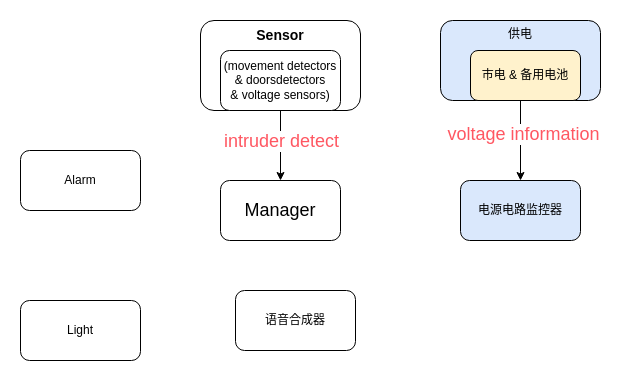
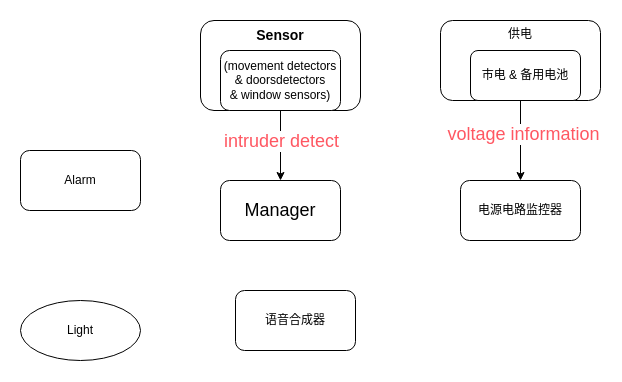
  <mxCell id="0" />
  <mxCell id="1" parent="0" />
  <mxCell id="2" value="&lt;b&gt;&lt;font style=&quot;font-size: 14px;&quot;&gt;Sensor&lt;/font&gt;&lt;/b&gt;" style="rounded=1;whiteSpace=wrap;html=1;horizontal=1;verticalAlign=top;movable=0;resizable=0;rotatable=0;deletable=0;editable=0;connectable=0;" vertex="1" parent="1"><mxGeometry x="200" y="20" width="160" height="90" as="geometry" /></mxCell>
  <mxCell id="3" value="&lt;font style=&quot;font-size: 18px;&quot;&gt;Manager&lt;/font&gt;" style="rounded=1;whiteSpace=wrap;html=1;" vertex="1" parent="1"><mxGeometry x="220" y="180" width="120" height="60" as="geometry" /></mxCell>
- <mxCell id="4" value="供电" style="rounded=1;whiteSpace=wrap;html=1;verticalAlign=top;movable=0;resizable=0;rotatable=0;deletable=0;editable=0;connectable=0;fillColor=#dae8fc;" vertex="1" parent="1"><mxGeometry x="440" y="20" width="160" height="80" as="geometry" /></mxCell>
- <mxCell id="5" value="市电 &amp;amp; 备用电池" style="rounded=1;whiteSpace=wrap;html=1;movable=0;resizable=0;rotatable=0;deletable=0;editable=0;connectable=0;fillColor=#fff2cc;" vertex="1" parent="1"><mxGeometry x="470" y="50" width="110" height="50" as="geometry" /></mxCell>
- <mxCell id="6" value="电源电路监控器" style="rounded=1;whiteSpace=wrap;html=1;fillColor=#dae8fc;" vertex="1" parent="1"><mxGeometry x="460" y="180" width="120" height="60" as="geometry" /></mxCell>
+ <mxCell id="4" value="供电" style="rounded=1;whiteSpace=wrap;html=1;verticalAlign=top;movable=0;resizable=0;rotatable=0;deletable=0;editable=0;connectable=0;" vertex="1" parent="1"><mxGeometry x="440" y="20" width="160" height="80" as="geometry" /></mxCell>
+ <mxCell id="5" value="市电 &amp;amp; 备用电池" style="rounded=1;whiteSpace=wrap;html=1;movable=0;resizable=0;rotatable=0;deletable=0;editable=0;connectable=0;" vertex="1" parent="1"><mxGeometry x="470" y="50" width="110" height="50" as="geometry" /></mxCell>
+ <mxCell id="6" value="电源电路监控器" style="rounded=1;whiteSpace=wrap;html=1;" vertex="1" parent="1"><mxGeometry x="460" y="180" width="120" height="60" as="geometry" /></mxCell>
  <mxCell id="7" value="Alarm" style="rounded=1;whiteSpace=wrap;html=1;" vertex="1" parent="1"><mxGeometry x="20" y="150" width="120" height="60" as="geometry" /></mxCell>
- <mxCell id="8" value="Light" style="rounded=1;whiteSpace=wrap;html=1;" vertex="1" parent="1"><mxGeometry x="20" y="300" width="120" height="60" as="geometry" /></mxCell>
+ <mxCell id="8" value="Light" style="ellipse;whiteSpace=wrap;html=1;" vertex="1" parent="1"><mxGeometry x="20" y="300" width="120" height="60" as="geometry" /></mxCell>
  <mxCell id="9" value="语音合成器" style="rounded=1;whiteSpace=wrap;html=1;" vertex="1" parent="1"><mxGeometry x="235" y="290" width="120" height="60" as="geometry" /></mxCell>
- <mxCell id="10" value="&lt;div&gt;(movement detectors &amp;amp; doorsdetectors&lt;/div&gt;&lt;div&gt;&amp;amp; voltage sensors)&lt;/div&gt;" style="rounded=1;whiteSpace=wrap;html=1;movable=0;resizable=0;rotatable=0;deletable=0;editable=0;connectable=0;" vertex="1" parent="1"><mxGeometry x="220" y="50" width="120" height="60" as="geometry" /></mxCell>
+ <mxCell id="10" value="&lt;div&gt;(movement detectors &amp;amp; doorsdetectors&lt;/div&gt;&lt;div&gt;&amp;amp; window sensors)&lt;/div&gt;" style="rounded=1;whiteSpace=wrap;html=1;movable=0;resizable=0;rotatable=0;deletable=0;editable=0;connectable=0;" vertex="1" parent="1"><mxGeometry x="220" y="50" width="120" height="60" as="geometry" /></mxCell>
  <mxCell id="11" value="" style="endArrow=classic;html=1;rounded=0;fontSize=18;entryX=0.5;entryY=0;entryDx=0;entryDy=0;" edge="1" parent="1" target="3"><mxGeometry width="50" height="50" relative="1" as="geometry"><mxPoint x="280" y="110" as="sourcePoint" /><mxPoint x="360" y="190" as="targetPoint" /></mxGeometry></mxCell>
  <mxCell id="12" value="&lt;span style=&quot;color: rgb(255, 87, 98);&quot;&gt;intruder&amp;nbsp;&lt;/span&gt;&lt;font color=&quot;#ff5762&quot;&gt;detect&lt;/font&gt;" style="edgeLabel;html=1;align=center;verticalAlign=middle;resizable=0;points=[];fontSize=18;" vertex="1" connectable="0" parent="11"><mxGeometry x="-0.56" y="-1" relative="1" as="geometry"><mxPoint x="1" y="15" as="offset" /></mxGeometry></mxCell>
  <mxCell id="13" value="" style="endArrow=classic;html=1;rounded=0;fontSize=18;entryX=0.5;entryY=0;entryDx=0;entryDy=0;" edge="1" parent="1" target="6"><mxGeometry width="50" height="50" relative="1" as="geometry"><mxPoint x="520" y="100" as="sourcePoint" /><mxPoint x="350" y="220" as="targetPoint" /></mxGeometry></mxCell>
  <mxCell id="14" value="&lt;font color=&quot;#ff5762&quot;&gt;voltage information&lt;/font&gt;" style="edgeLabel;html=1;align=center;verticalAlign=middle;resizable=0;points=[];fontSize=18;" vertex="1" connectable="0" parent="13"><mxGeometry x="-0.56" y="-1" relative="1" as="geometry"><mxPoint x="3" y="15" as="offset" /></mxGeometry></mxCell>
